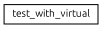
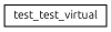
  digraph {
    rankdir=LR
    fontname=Ubuntu
-   n1 [color=black fillcolor=white fontname=Ubuntu fontsize=10 height=0.2 label=test_with_virtual shape=record style=filled width=0.4]
+   n1 [color=black fillcolor=white fontname=Ubuntu fontsize=10 height=0.2 label=test_test_virtual shape=record style=filled width=0.4]
  }
